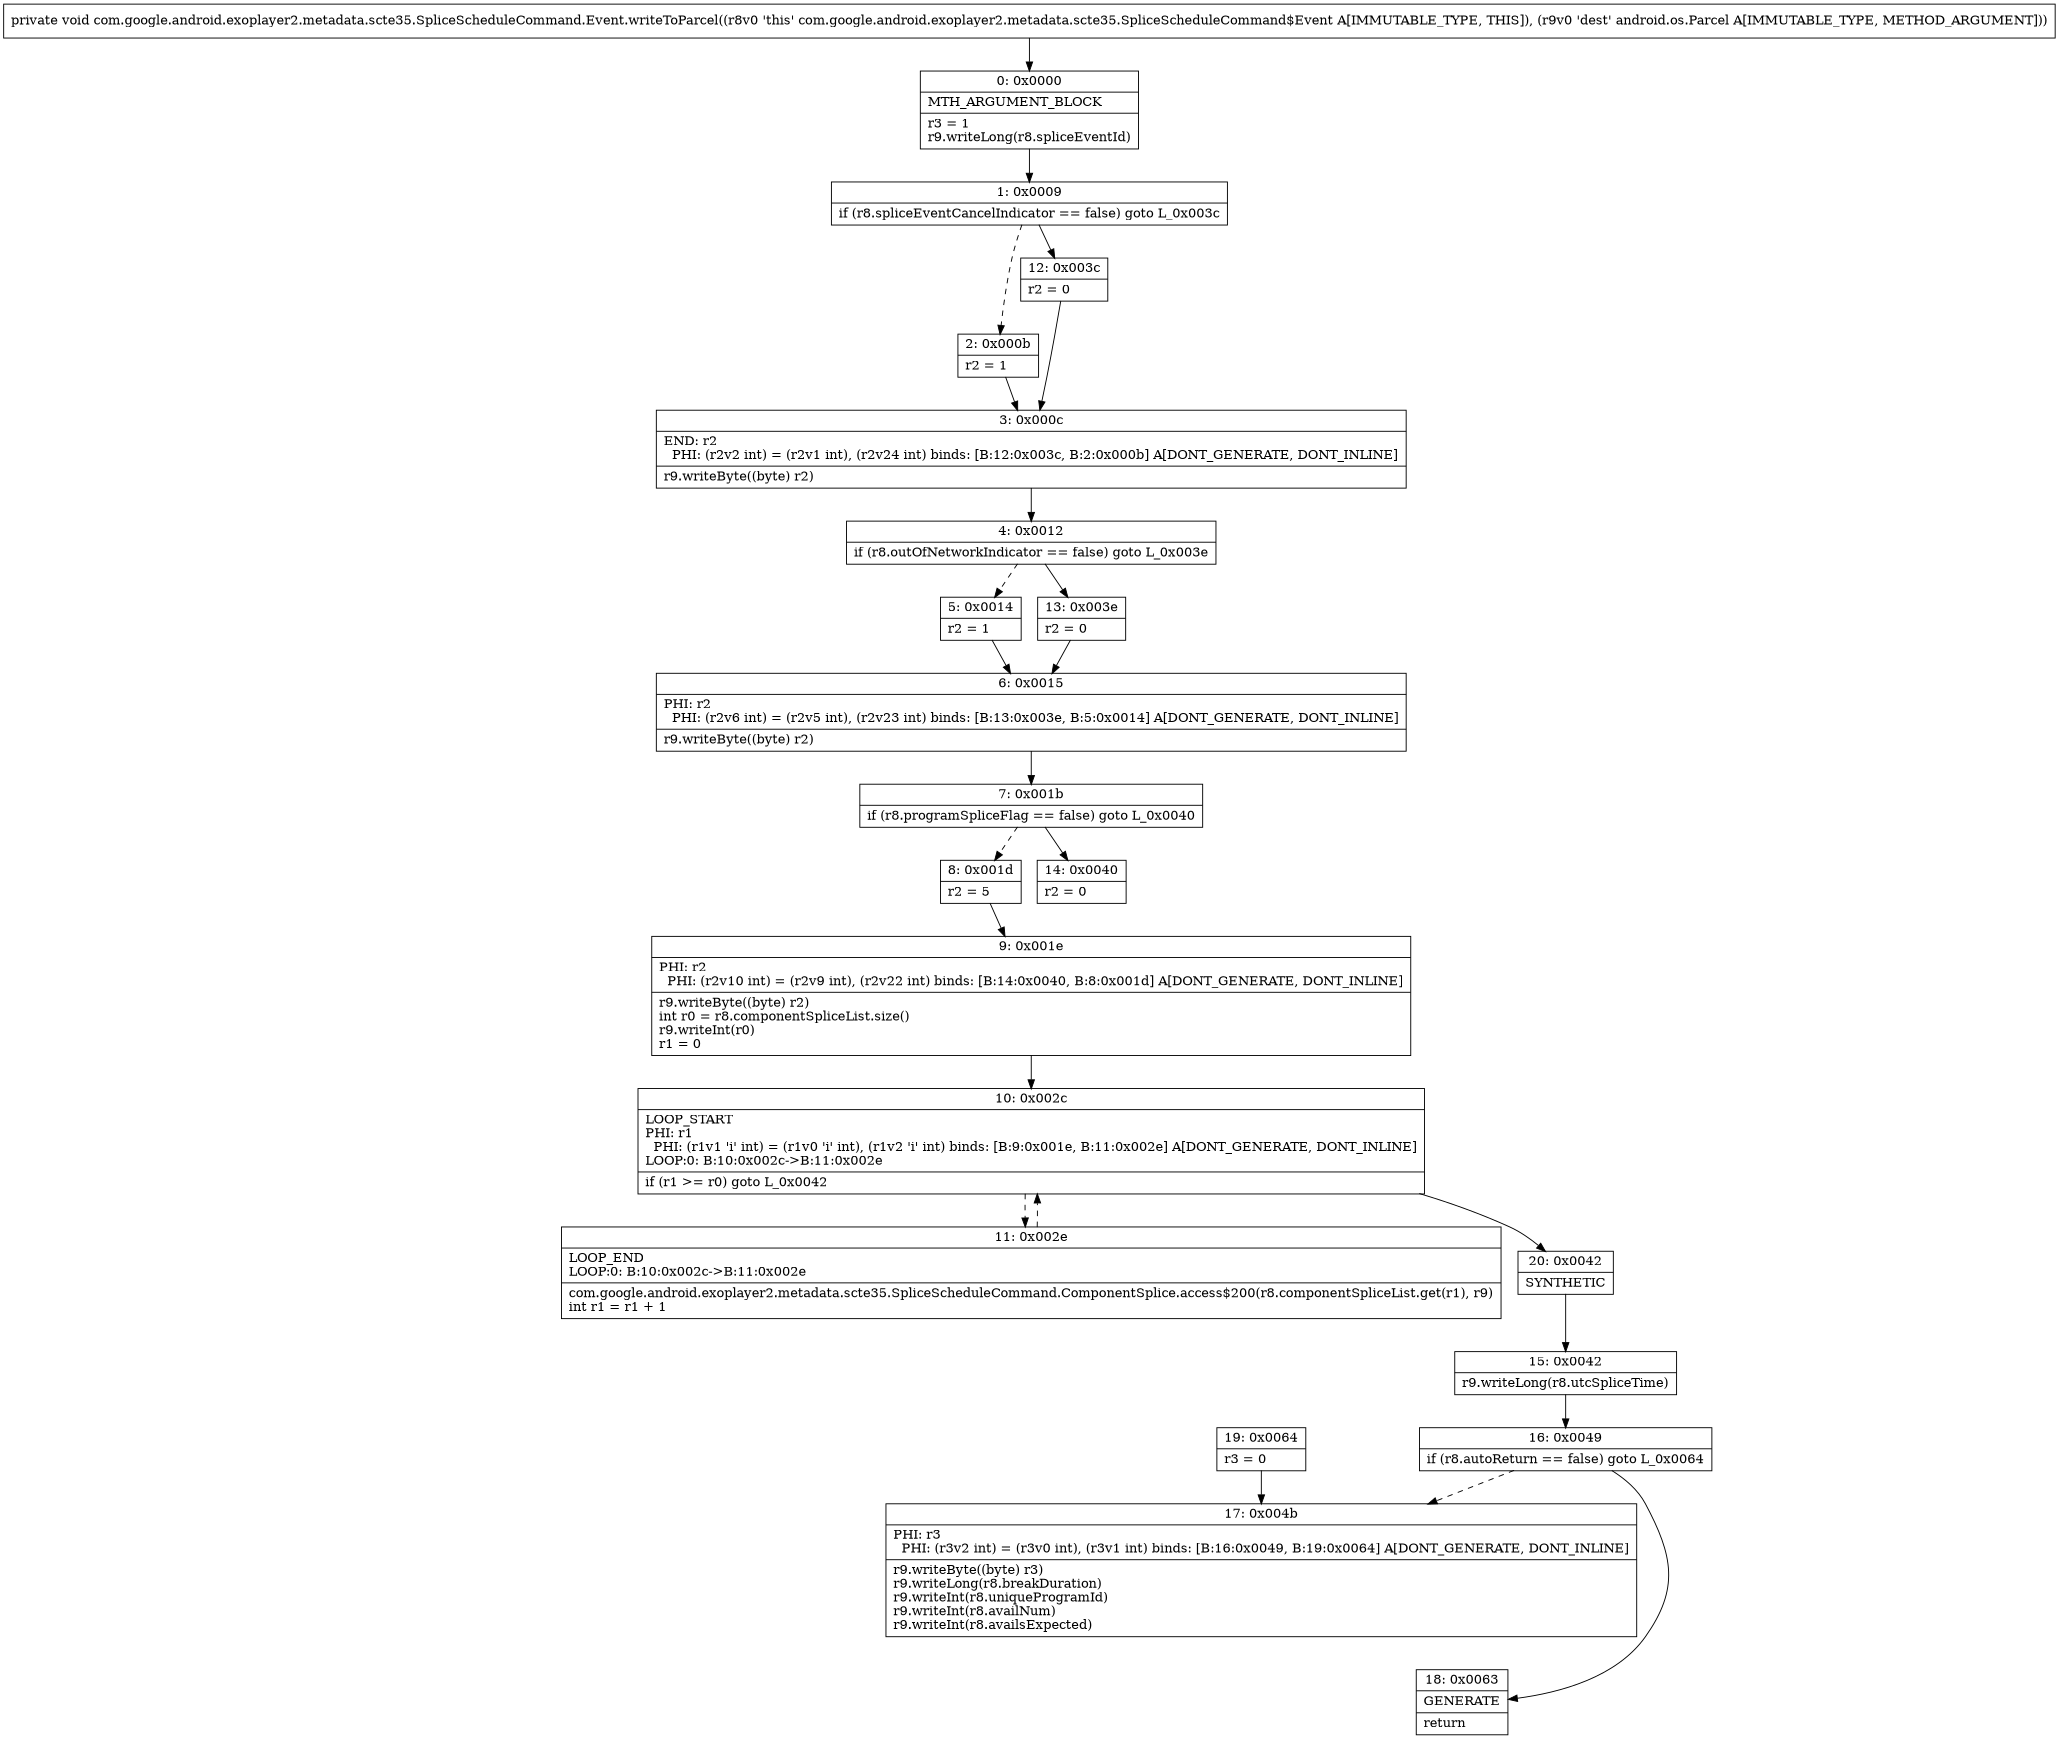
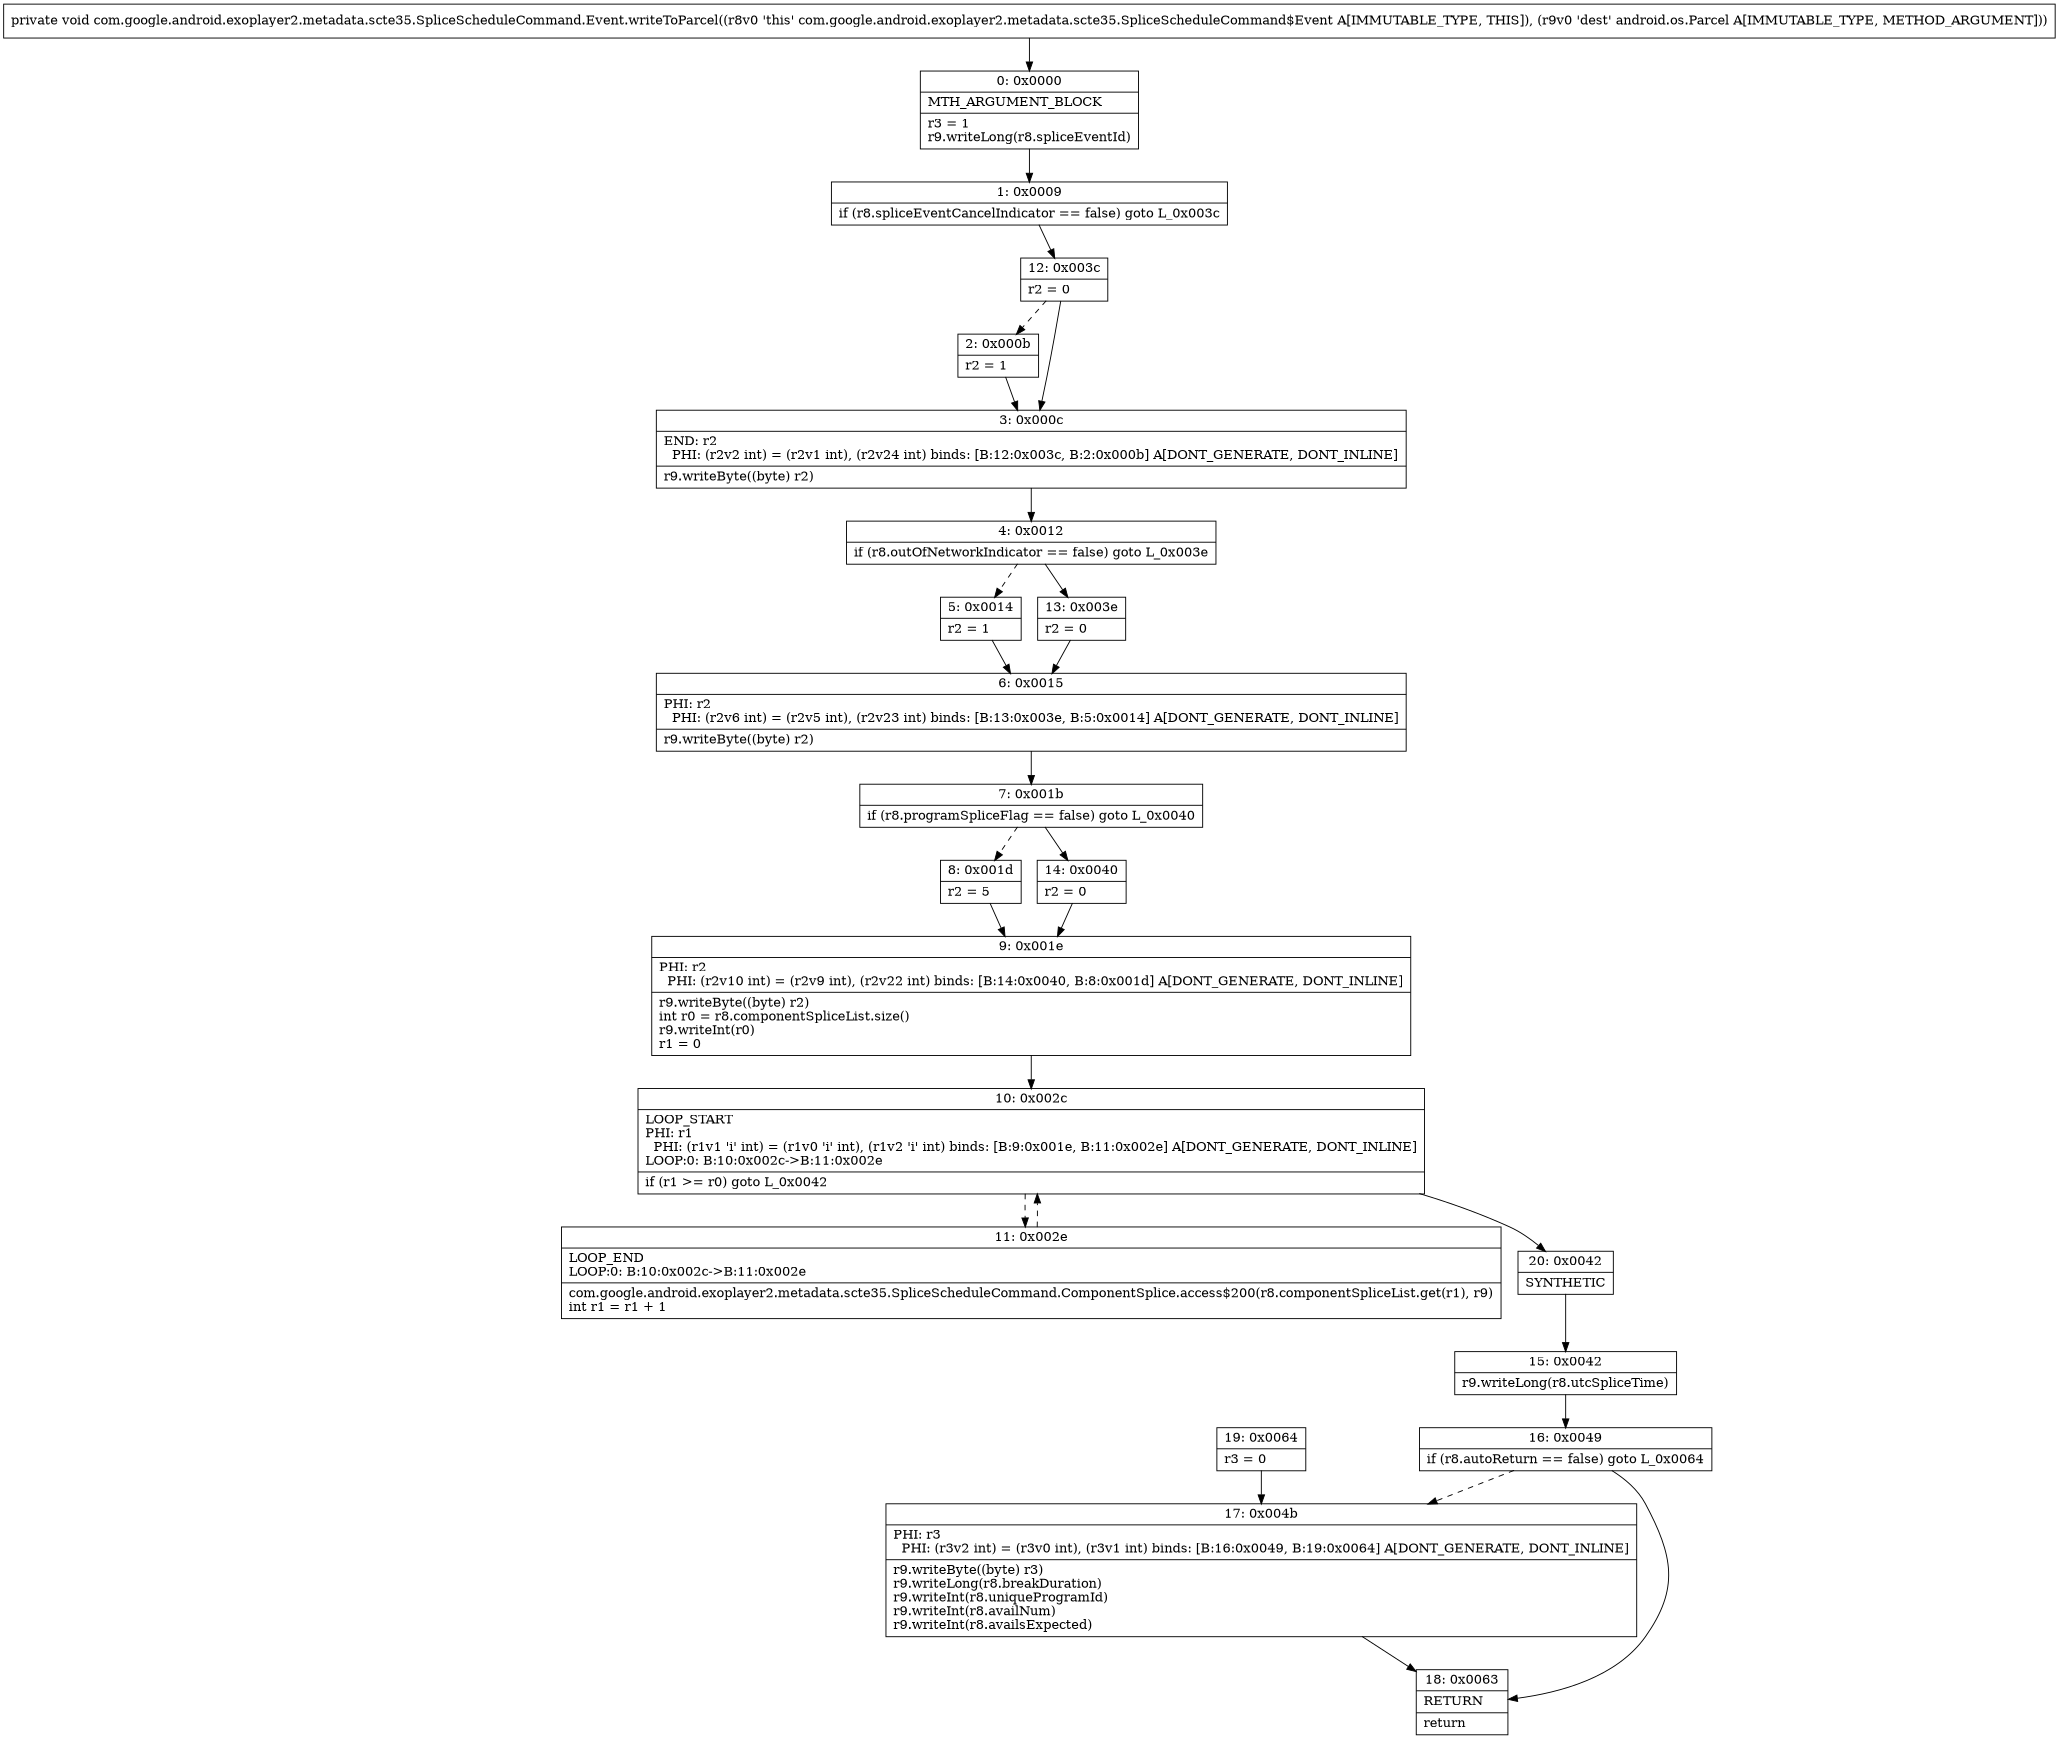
  digraph {
    node [shape=record]
    n1 [label="{0\:\ 0x0000|MTH_ARGUMENT_BLOCK\l|r3 = 1\lr9.writeLong(r8.spliceEventId)\l}"]
    n2 [label="{1\:\ 0x0009|if (r8.spliceEventCancelIndicator == false) goto L_0x003c\l}"]
    n3 [label="{2\:\ 0x000b|r2 = 1\l}"]
    n4 [label="{12\:\ 0x003c|r2 = 0\l}"]
    n5 [label="{3\:\ 0x000c|END: r2 \l  PHI: (r2v2 int) = (r2v1 int), (r2v24 int) binds: [B:12:0x003c, B:2:0x000b] A[DONT_GENERATE, DONT_INLINE]\l|r9.writeByte((byte) r2)\l}"]
    n6 [label="{4\:\ 0x0012|if (r8.outOfNetworkIndicator == false) goto L_0x003e\l}"]
    n7 [label="{5\:\ 0x0014|r2 = 1\l}"]
    n8 [label="{13\:\ 0x003e|r2 = 0\l}"]
    n9 [label="{6\:\ 0x0015|PHI: r2 \l  PHI: (r2v6 int) = (r2v5 int), (r2v23 int) binds: [B:13:0x003e, B:5:0x0014] A[DONT_GENERATE, DONT_INLINE]\l|r9.writeByte((byte) r2)\l}"]
    n10 [label="{7\:\ 0x001b|if (r8.programSpliceFlag == false) goto L_0x0040\l}"]
    n11 [label="{8\:\ 0x001d|r2 = 5\l}"]
    n12 [label="{14\:\ 0x0040|r2 = 0\l}"]
    n13 [label="{9\:\ 0x001e|PHI: r2 \l  PHI: (r2v10 int) = (r2v9 int), (r2v22 int) binds: [B:14:0x0040, B:8:0x001d] A[DONT_GENERATE, DONT_INLINE]\l|r9.writeByte((byte) r2)\lint r0 = r8.componentSpliceList.size()\lr9.writeInt(r0)\lr1 = 0\l}"]
    n14 [label="{10\:\ 0x002c|LOOP_START\lPHI: r1 \l  PHI: (r1v1 'i' int) = (r1v0 'i' int), (r1v2 'i' int) binds: [B:9:0x001e, B:11:0x002e] A[DONT_GENERATE, DONT_INLINE]\lLOOP:0: B:10:0x002c\-\>B:11:0x002e\l|if (r1 \>= r0) goto L_0x0042\l}"]
    n15 [label="{11\:\ 0x002e|LOOP_END\lLOOP:0: B:10:0x002c\-\>B:11:0x002e\l|com.google.android.exoplayer2.metadata.scte35.SpliceScheduleCommand.ComponentSplice.access$200(r8.componentSpliceList.get(r1), r9)\lint r1 = r1 + 1\l}"]
    n16 [label="{20\:\ 0x0042|SYNTHETIC\l}"]
    n17 [label="{15\:\ 0x0042|r9.writeLong(r8.utcSpliceTime)\l}"]
    n18 [label="{16\:\ 0x0049|if (r8.autoReturn == false) goto L_0x0064\l}"]
    n19 [label="{17\:\ 0x004b|PHI: r3 \l  PHI: (r3v2 int) = (r3v0 int), (r3v1 int) binds: [B:16:0x0049, B:19:0x0064] A[DONT_GENERATE, DONT_INLINE]\l|r9.writeByte((byte) r3)\lr9.writeLong(r8.breakDuration)\lr9.writeInt(r8.uniqueProgramId)\lr9.writeInt(r8.availNum)\lr9.writeInt(r8.availsExpected)\l}"]
-   n20 [label="{18\:\ 0x0063|GENERATE\l|return\l}"]
+   n20 [label="{18\:\ 0x0063|RETURN\l|return\l}"]
    n21 [label="{19\:\ 0x0064|r3 = 0\l}"]
    n22 [label="{private void com.google.android.exoplayer2.metadata.scte35.SpliceScheduleCommand.Event.writeToParcel((r8v0 'this' com.google.android.exoplayer2.metadata.scte35.SpliceScheduleCommand$Event A[IMMUTABLE_TYPE, THIS]), (r9v0 'dest' android.os.Parcel A[IMMUTABLE_TYPE, METHOD_ARGUMENT])) }"]
    n1 -> n2
-   n2 -> n3 [style=dashed]
+   n4 -> n3 [style=dashed]
    n2 -> n4
    n3 -> n5
    n4 -> n5
    n5 -> n6
    n6 -> n7 [style=dashed]
    n6 -> n8
    n7 -> n9
    n8 -> n9
    n9 -> n10
    n10 -> n11 [style=dashed]
    n10 -> n12
    n11 -> n13
+   n12 -> n13
    n13 -> n14
    n14 -> n15 [style=dashed]
    n14 -> n16
    n15 -> n14 [style=dashed]
    n16 -> n17
    n17 -> n18
    n18 -> n19 [style=dashed]
    n18 -> n20
+   n19 -> n20
    n21 -> n19
    n22 -> n1
  }
